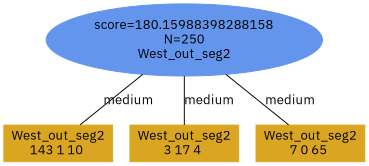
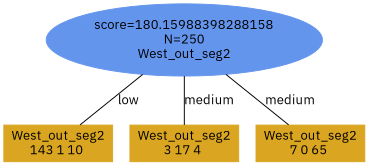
  digraph {
    fontname="IBM Plex Sans"
    node [color=goldenrod fontname="IBM Plex Sans" shape=box style=filled]
    edge [dir=none fontname="IBM Plex Sans"]
    n1 [color=cornflowerblue label="score=180.15988398288158\nN=250\nWest_out_seg2" shape=ellipse]
    n2 [label="West_out_seg2\n143 1 10 "]
    n3 [label="West_out_seg2\n3 17 4 "]
    n4 [label="West_out_seg2\n7 0 65 "]
    subgraph sub_1 {
      rank=same
      n1
    }
    subgraph sub_2 {
      rank=same
      n2
    }
    subgraph sub_3 {
      rank=same
      n3
    }
    subgraph sub_4 {
      rank=same
      n4
    }
-   n1 -> n2 [label=medium]
+   n1 -> n2 [label=low]
    n1 -> n3 [label=medium]
    n1 -> n4 [label=medium]
  }
